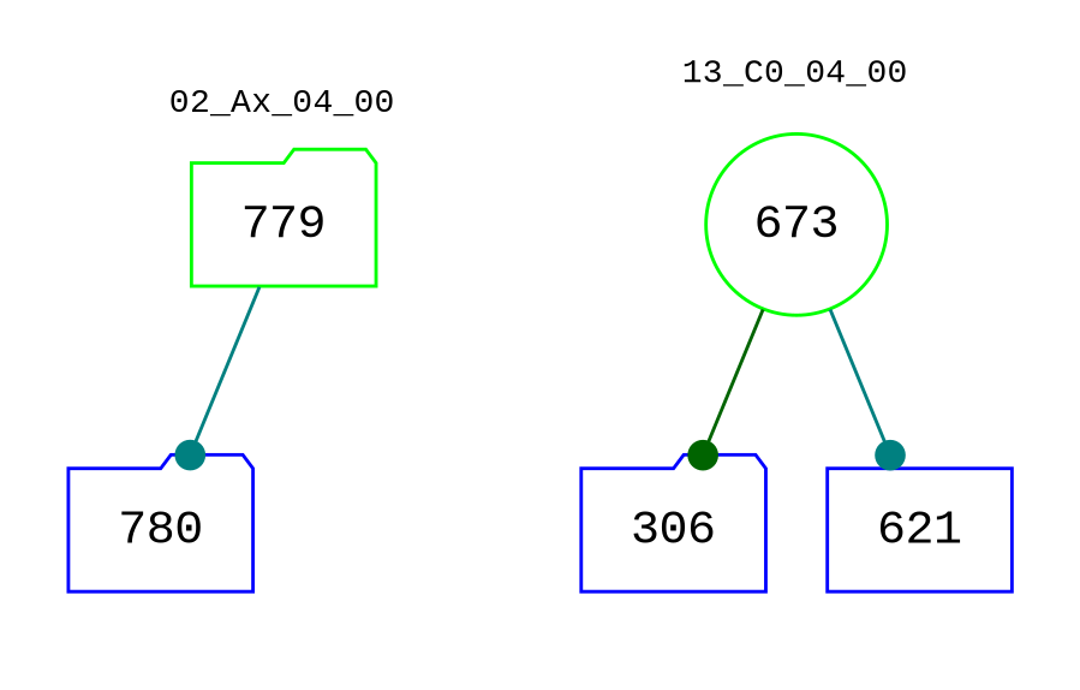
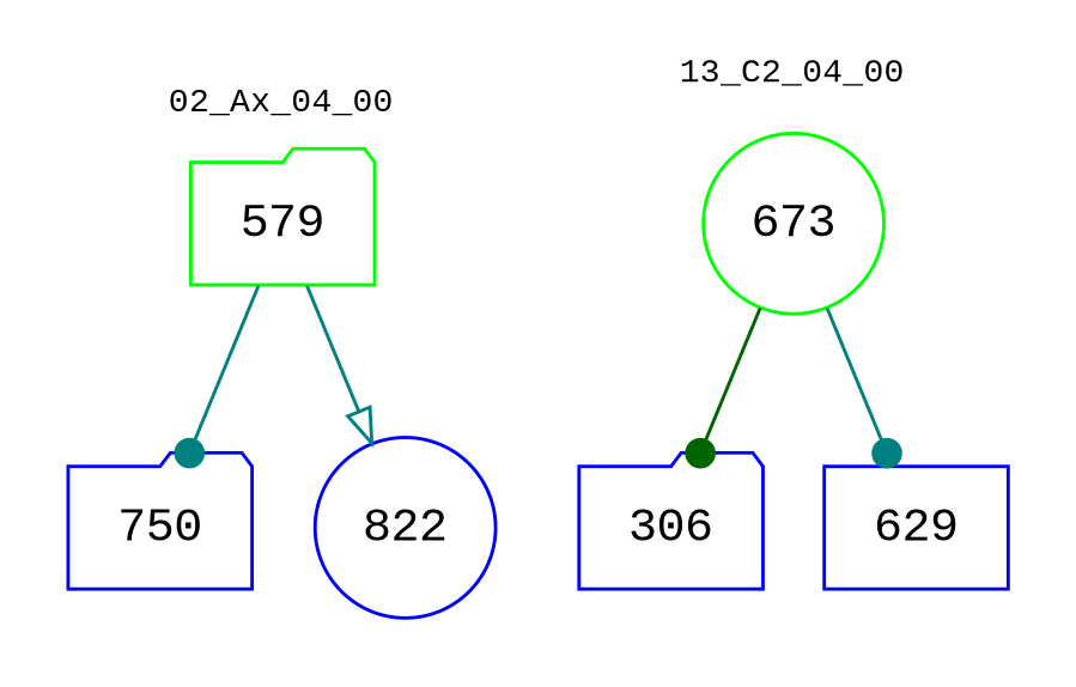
  digraph {
    fontname="Liberation Mono"
    node [color=blue fontname="Liberation Mono" shape=folder]
    edge [arrowhead=dot color=teal fontname="Liberation Mono"]
-   n1 [color=green label=779]
-   n2 [label=780]
+   n1 [color=green label=579]
+   n2 [label=750]
+   n3 [label=822 shape=circle]
    n4 [color=green label=673 shape=circle]
    n5 [label=306]
-   n6 [label=621 shape=box]
+   n6 [label=629 shape=box]
    subgraph cluster_1 {
      color=white
      fontsize=10
      label="02_Ax_04_00"
      n1
      n2
+     n3
    }
    subgraph cluster_2 {
      color=white
      fontsize=10
-     label="13_C0_04_00"
+     label="13_C2_04_00"
      n4
      n5
      n6
    }
    n1 -> n2
+   n1 -> n3 [arrowhead=onormal]
    n4 -> n5 [color=darkgreen]
    n4 -> n6
  }
